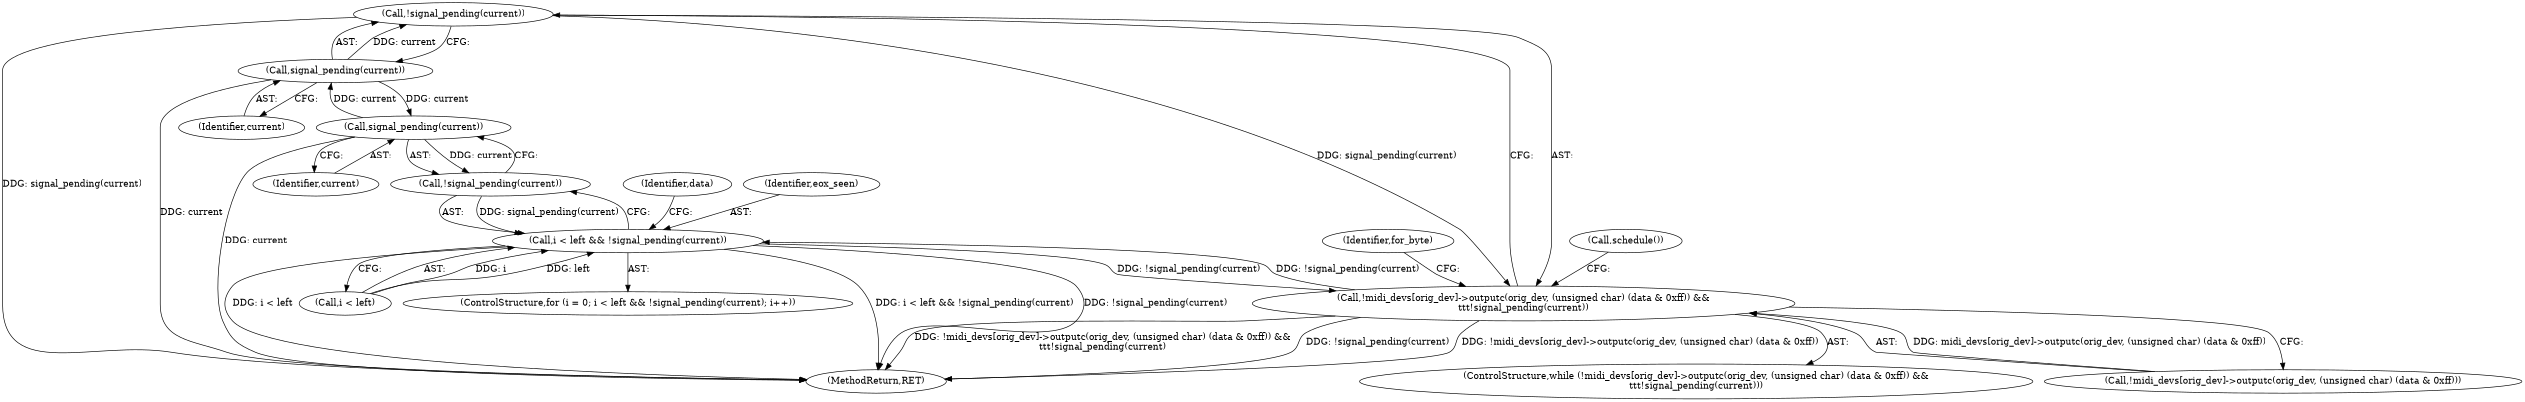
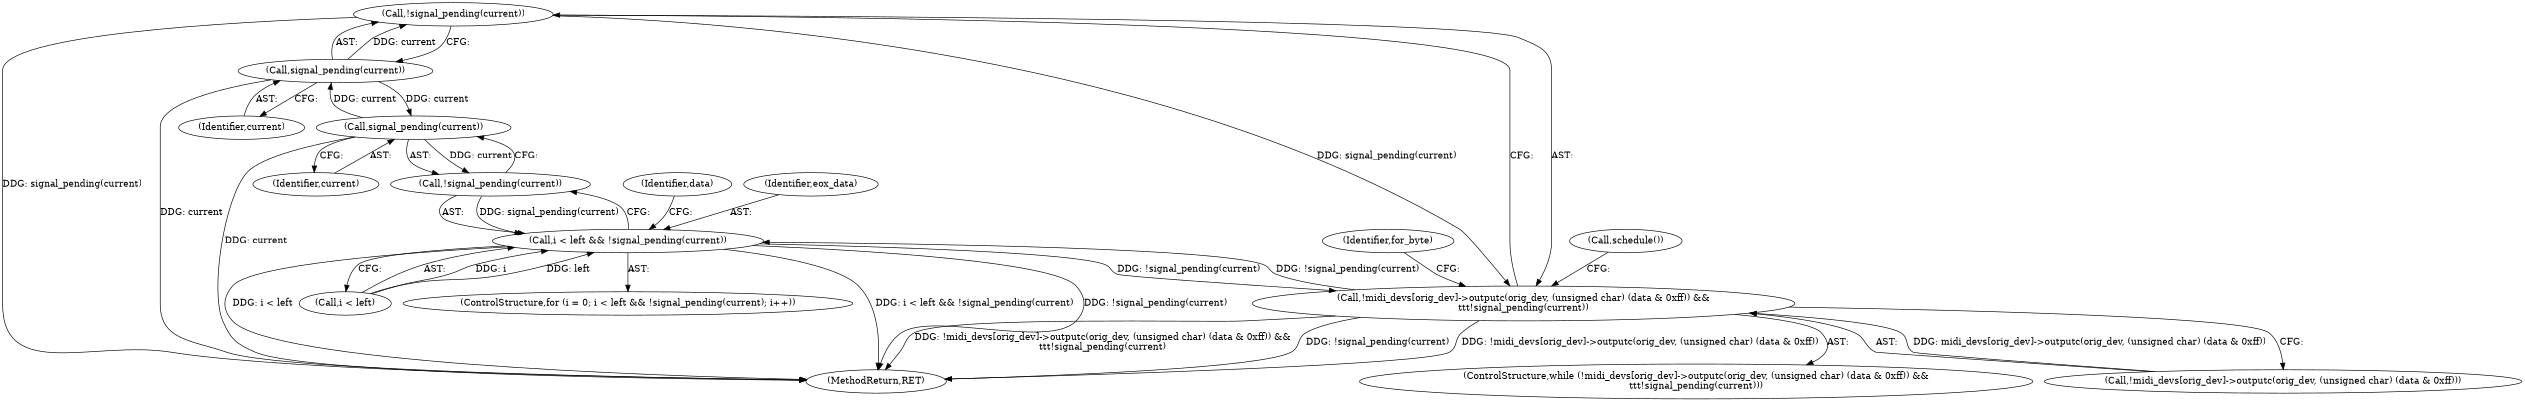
  digraph {
    n1 [label="(Call,!signal_pending(current))"]
    n2 [label="(Call,signal_pending(current))"]
    n3 [label="(Call,!midi_devs[orig_dev]->outputc(orig_dev, (unsigned char) (data & 0xff)) &&\n\t\t\t!signal_pending(current))"]
    n4 [label="(MethodReturn,RET)"]
    n5 [label="(Call,signal_pending(current))"]
    n6 [label="(Identifier,current)"]
    n7 [label="(Call,i < left && !signal_pending(current))"]
    n8 [label="(Call,!midi_devs[orig_dev]->outputc(orig_dev, (unsigned char) (data & 0xff)))"]
    n9 [label="(ControlStructure,while (!midi_devs[orig_dev]->outputc(orig_dev, (unsigned char) (data & 0xff)) &&\n\t\t\t!signal_pending(current)))"]
    n10 [label="(Identifier,current)"]
    n11 [label="(Call,!signal_pending(current))"]
    n12 [label="(Call,i < left)"]
    n13 [label="(ControlStructure,for (i = 0; i < left && !signal_pending(current); i++))"]
    n14 [label="(Call,schedule())"]
    n15 [label="(Identifier,for_byte)"]
    n16 [label="(Identifier,data)"]
-   n17 [label="(Identifier,eox_seen)"]
+   n17 [label="(Identifier,eox_data)"]
    n1 -> n2 [label="CFG: "]
    n1 -> n3 [label="AST: "]
    n1 -> n3 [label="DDG: signal_pending(current)"]
    n1 -> n4 [label="DDG: signal_pending(current)"]
    n2 -> n1 [label="AST: "]
    n2 -> n1 [label="DDG: current"]
    n2 -> n4 [label="DDG: current"]
    n2 -> n5 [label="DDG: current"]
    n2 -> n6 [label="CFG: "]
    n3 -> n1 [label="CFG: "]
    n3 -> n4 [label="DDG: !midi_devs[orig_dev]->outputc(orig_dev, (unsigned char) (data & 0xff)) &&\n\t\t\t!signal_pending(current)"]
    n3 -> n4 [label="DDG: !signal_pending(current)"]
    n3 -> n4 [label="DDG: !midi_devs[orig_dev]->outputc(orig_dev, (unsigned char) (data & 0xff))"]
    n3 -> n7 [label="DDG: !signal_pending(current)"]
    n3 -> n8 [label="CFG: "]
    n3 -> n9 [label="AST: "]
    n5 -> n2 [label="DDG: current"]
    n5 -> n4 [label="DDG: current"]
    n5 -> n10 [label="CFG: "]
    n5 -> n11 [label="AST: "]
    n5 -> n11 [label="DDG: current"]
    n6 -> n2 [label="AST: "]
    n7 -> n3 [label="DDG: !signal_pending(current)"]
    n7 -> n4 [label="DDG: i < left"]
    n7 -> n4 [label="DDG: i < left && !signal_pending(current)"]
    n7 -> n4 [label="DDG: !signal_pending(current)"]
    n7 -> n11 [label="CFG: "]
    n7 -> n12 [label="CFG: "]
    n7 -> n13 [label="AST: "]
    n8 -> n3 [label="AST: "]
    n8 -> n3 [label="DDG: midi_devs[orig_dev]->outputc(orig_dev, (unsigned char) (data & 0xff))"]
    n10 -> n5 [label="AST: "]
    n11 -> n5 [label="CFG: "]
    n11 -> n7 [label="AST: "]
    n11 -> n7 [label="DDG: signal_pending(current)"]
    n12 -> n7 [label="AST: "]
    n12 -> n7 [label="DDG: i"]
    n12 -> n7 [label="DDG: left"]
    n14 -> n3 [label="CFG: "]
    n15 -> n3 [label="CFG: "]
    n16 -> n7 [label="CFG: "]
    n17 -> n7 [label="AST: "]
  }
